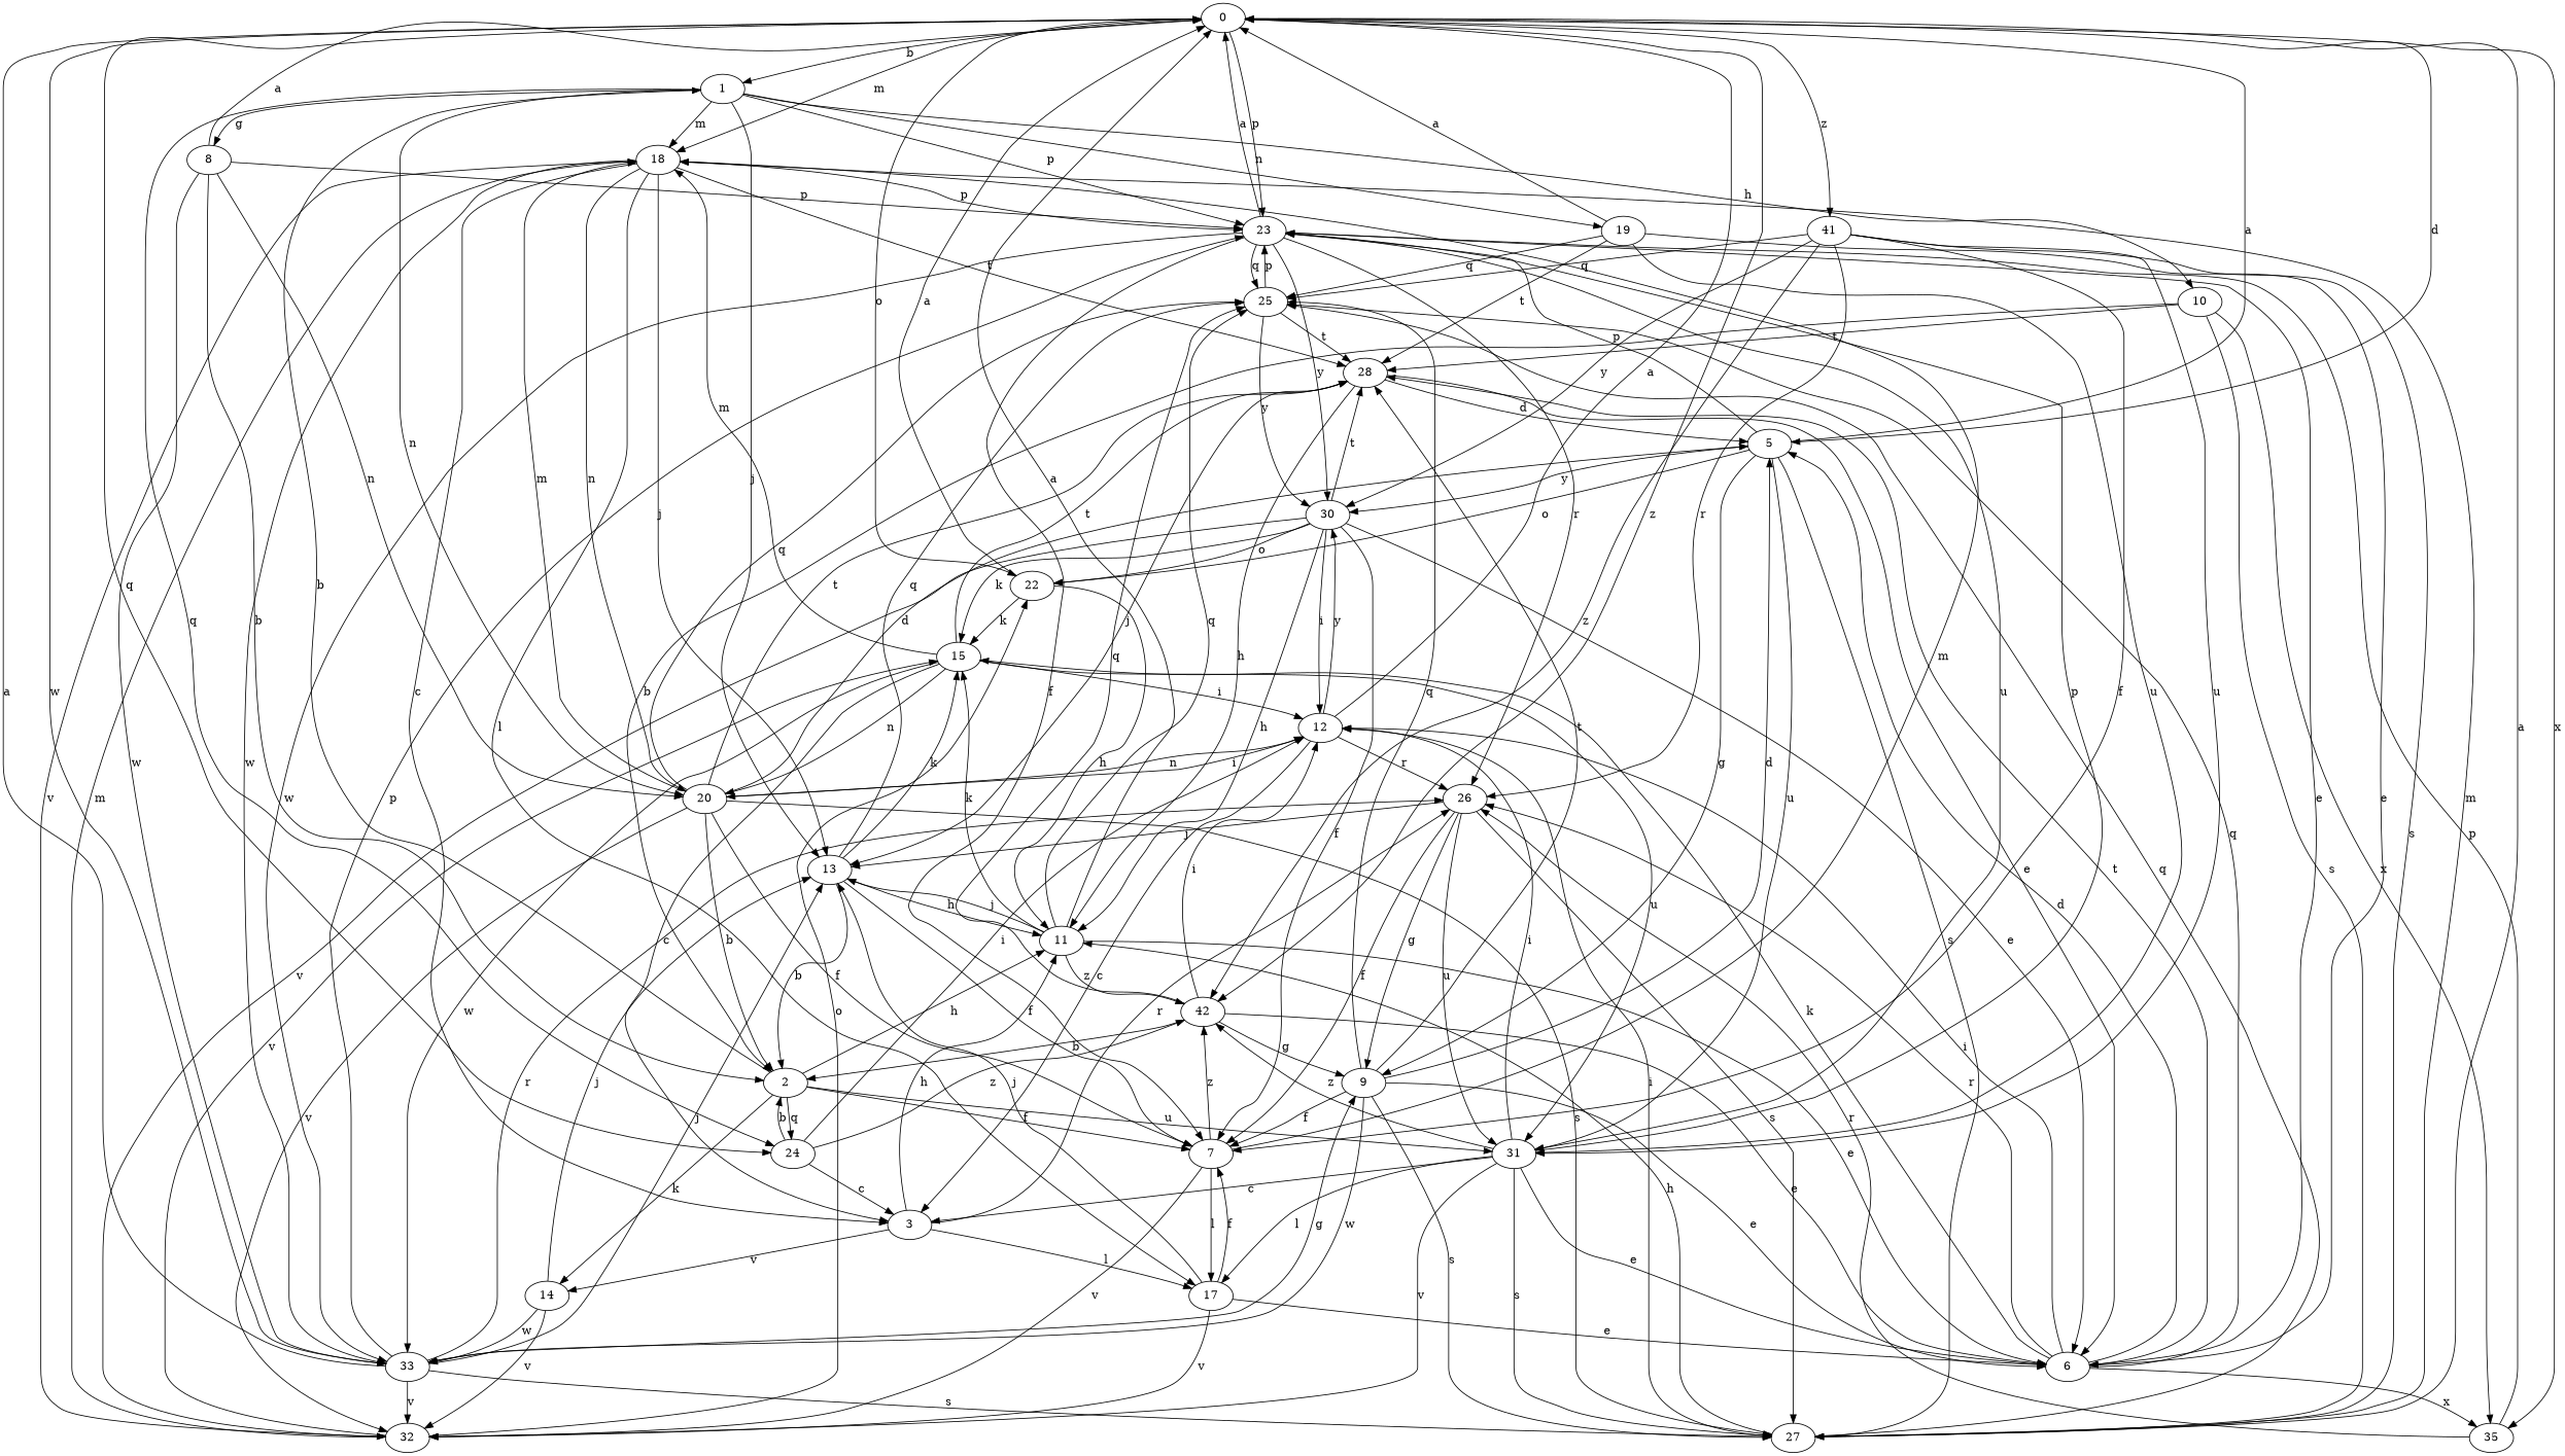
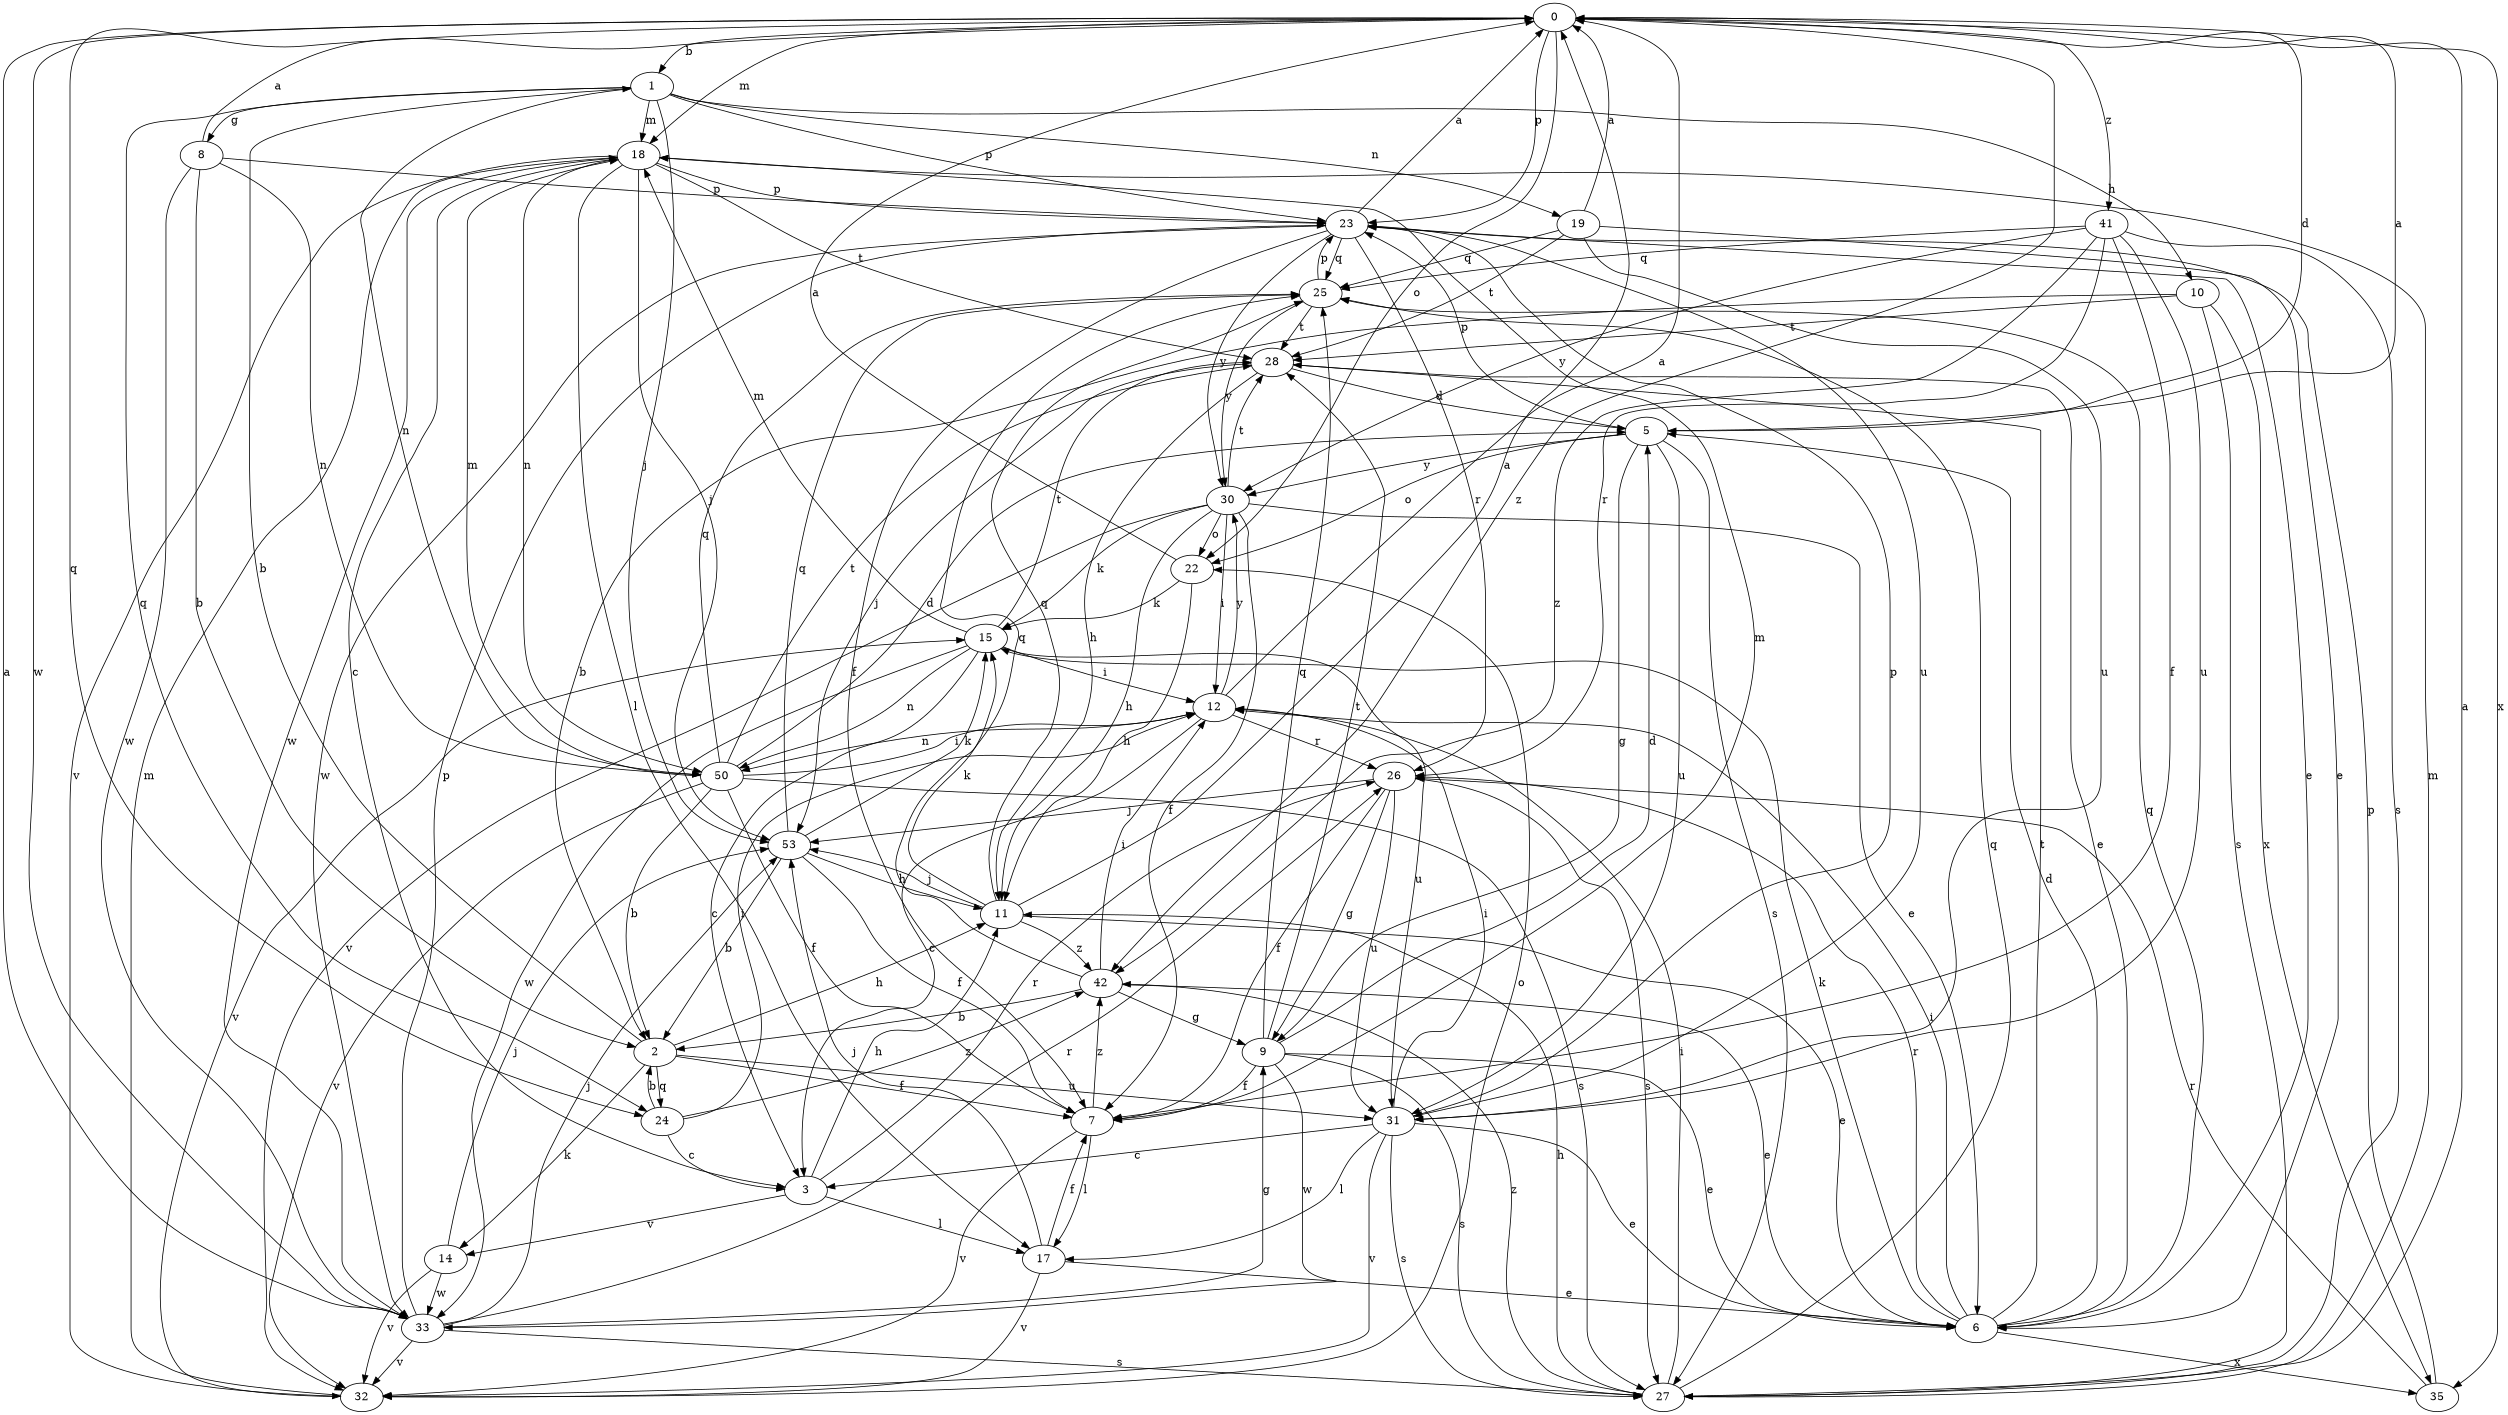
  strict digraph {
    0
    1
    5
    18
    22
    23
    24
    33
    35
    41
    42
    8
    10
-   13
+   13 [label=53]
    19
-   20
+   20 [label=50]
    31
    9
    27
    n20 [label=30]
    3
    17
    32
    28
    11
    15
    7
    26
    6
    25
    2
    12
    14
    0 -> 1 [label=b]
    0 -> 5 [label=d]
    0 -> 18 [label=m]
    0 -> 22 [label=o]
    0 -> 23 [label=p]
    0 -> 24 [label=q]
    0 -> 33 [label=w]
    0 -> 35 [label=x]
    0 -> 41 [label=z]
    0 -> 42 [label=z]
    1 -> 18 [label=m]
    1 -> 23 [label=p]
    1 -> 24 [label=q]
    1 -> 8 [label=g]
    1 -> 10 [label=h]
    1 -> 13 [label=j]
    1 -> 19 [label=n]
    1 -> 20 [label=n]
    5 -> 0 [label=a]
    5 -> 22 [label=o]
    5 -> 23 [label=p]
    5 -> 31 [label=u]
    5 -> 9 [label=g]
    5 -> 27 [label=s]
    5 -> n20 [label=y]
    18 -> 23 [label=p]
    18 -> 33 [label=w]
    18 -> 13 [label=j]
    18 -> 20 [label=n]
    18 -> 3 [label=c]
    18 -> 17 [label=l]
    18 -> 32 [label=v]
    18 -> 28 [label=t]
    22 -> 0 [label=a]
    22 -> 11 [label=h]
    22 -> 15 [label=k]
    23 -> 0 [label=a]
    23 -> 33 [label=w]
    23 -> 31 [label=u]
    23 -> n20 [label=y]
    23 -> 7 [label=f]
    23 -> 26 [label=r]
    23 -> 6 [label=e]
    23 -> 25 [label=q]
    24 -> 42 [label=z]
    24 -> 3 [label=c]
    24 -> 2 [label=b]
    24 -> 12 [label=i]
    33 -> 0 [label=a]
    33 -> 23 [label=p]
    33 -> 13 [label=j]
    33 -> 9 [label=g]
    33 -> 27 [label=s]
    33 -> 32 [label=v]
    33 -> 26 [label=r]
    35 -> 23 [label=p]
    35 -> 26 [label=r]
    41 -> 42 [label=z]
    41 -> 31 [label=u]
    41 -> 27 [label=s]
    41 -> n20 [label=y]
    41 -> 7 [label=f]
    41 -> 26 [label=r]
    41 -> 25 [label=q]
    42 -> 9 [label=g]
    42 -> 6 [label=e]
    42 -> 25 [label=q]
    42 -> 2 [label=b]
    42 -> 12 [label=i]
    8 -> 0 [label=a]
    8 -> 23 [label=p]
    8 -> 33 [label=w]
    8 -> 20 [label=n]
    8 -> 2 [label=b]
    10 -> 35 [label=x]
    10 -> 27 [label=s]
    10 -> 28 [label=t]
    10 -> 2 [label=b]
    13 -> 11 [label=h]
    13 -> 15 [label=k]
    13 -> 7 [label=f]
    13 -> 25 [label=q]
    13 -> 2 [label=b]
    19 -> 0 [label=a]
    19 -> 31 [label=u]
    19 -> 28 [label=t]
    19 -> 6 [label=e]
    19 -> 25 [label=q]
    20 -> 5 [label=d]
    20 -> 18 [label=m]
    20 -> 27 [label=s]
    20 -> 32 [label=v]
    20 -> 28 [label=t]
    20 -> 7 [label=f]
    20 -> 25 [label=q]
    20 -> 2 [label=b]
    20 -> 12 [label=i]
    31 -> 23 [label=p]
    31 -> 27 [label=s]
    31 -> 3 [label=c]
    31 -> 17 [label=l]
    31 -> 32 [label=v]
    31 -> 6 [label=e]
    31 -> 12 [label=i]
    9 -> 5 [label=d]
    9 -> 33 [label=w]
    9 -> 27 [label=s]
    9 -> 28 [label=t]
    9 -> 7 [label=f]
    9 -> 6 [label=e]
    9 -> 25 [label=q]
    27 -> 0 [label=a]
    27 -> 18 [label=m]
-   31 -> 42 [label=z]
+   27 -> 42 [label=z]
    27 -> 11 [label=h]
    27 -> 25 [label=q]
    27 -> 12 [label=i]
    n20 -> 22 [label=o]
    n20 -> 32 [label=v]
    n20 -> 28 [label=t]
    n20 -> 11 [label=h]
    n20 -> 15 [label=k]
    n20 -> 7 [label=f]
    n20 -> 6 [label=e]
    n20 -> 12 [label=i]
    3 -> 17 [label=l]
    3 -> 11 [label=h]
    3 -> 26 [label=r]
    3 -> 14 [label=v]
    17 -> 13 [label=j]
    17 -> 32 [label=v]
    17 -> 7 [label=f]
    17 -> 6 [label=e]
    32 -> 18 [label=m]
    32 -> 22 [label=o]
    32 -> 15 [label=v]
    28 -> 5 [label=d]
    28 -> 13 [label=j]
    28 -> 11 [label=h]
    28 -> 6 [label=e]
    11 -> 0 [label=a]
    11 -> 42 [label=z]
    11 -> 13 [label=j]
    11 -> 15 [label=k]
    11 -> 6 [label=e]
    11 -> 25 [label=q]
    15 -> 18 [label=m]
    15 -> 33 [label=w]
    15 -> 20 [label=n]
    15 -> 31 [label=u]
    15 -> 3 [label=c]
    15 -> 28 [label=t]
    15 -> 12 [label=i]
    7 -> 18 [label=m]
    7 -> 42 [label=z]
    7 -> 17 [label=l]
    7 -> 32 [label=v]
    26 -> 13 [label=j]
    26 -> 31 [label=u]
    26 -> 9 [label=g]
    26 -> 27 [label=s]
    26 -> 7 [label=f]
    6 -> 5 [label=d]
    6 -> 35 [label=x]
    6 -> 28 [label=t]
    6 -> 15 [label=k]
    6 -> 26 [label=r]
    6 -> 25 [label=q]
    6 -> 12 [label=i]
    25 -> 23 [label=p]
    25 -> n20 [label=y]
    25 -> 28 [label=t]
    2 -> 1 [label=b]
    2 -> 24 [label=q]
    2 -> 31 [label=u]
    2 -> 11 [label=h]
    2 -> 7 [label=f]
    2 -> 14 [label=k]
    12 -> 0 [label=a]
    12 -> 20 [label=n]
    12 -> n20 [label=y]
    12 -> 3 [label=c]
    12 -> 26 [label=r]
    14 -> 33 [label=w]
    14 -> 13 [label=j]
    14 -> 32 [label=v]
  }
